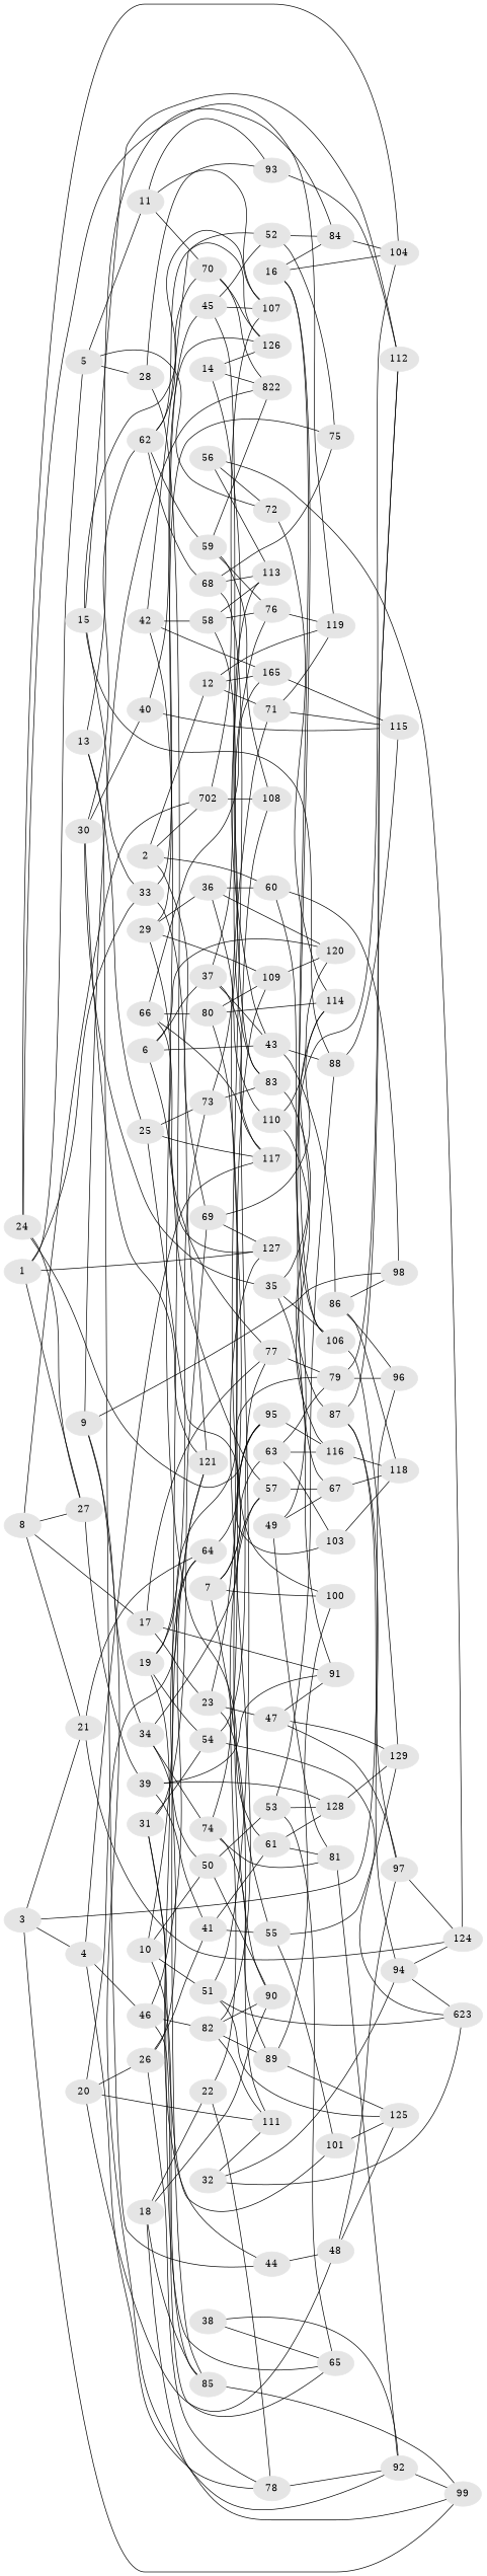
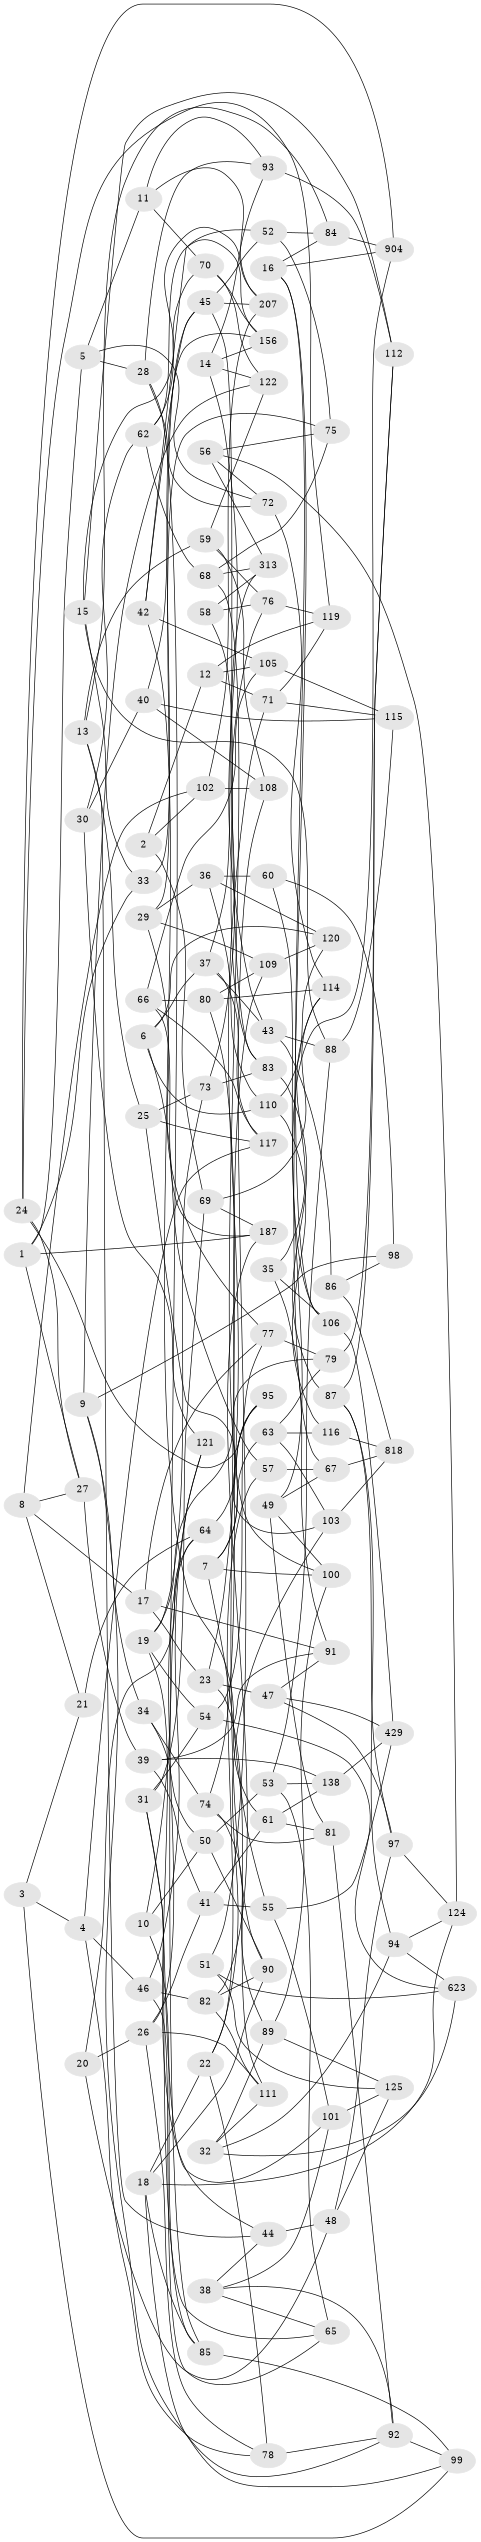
  graph {
    rankdir=LR
    node [color=gray90 style=filled]
    1
    5
    27
    33
-   127
+   127 [label=187]
    11
    28
    72
    39
    121
-   126
+   126 [label=156]
    2
    12
    60
    69
-   102 [label=702]
+   102
    71
-   105 [label=165]
+   105
    119
    98
    106
    114
-   107
+   107 [label=207]
    108
    3
    4
    21
-   96
    99
    46
    78
    117
    64
    124
    65
    82
    92
    70
    93
    85
    6
    37
    57
    110
    120
    43
-   113
+   113 [label=313]
    67
    116
    7
    55
    63
    95
    100
    101
-   129
+   129 [label=429]
    103
    79
    8
    17
    23
    77
    91
    9
    34
-   122 [label=822]
+   122
    50
    74
    10
    51
    90
    53
    n73 [label=623]
    125
    112
    115
    13
    25
    44
    59
    84
    73
    48
    76
-   104
+   104 [label=904]
    14
    88
    86
    15
    16
-   118
+   118 [label=818]
    111
    47
    18
    22
    19
    54
    83
    20
    26
    41
    97
    24
    61
-   128
+   128 [label=138]
    29
    36
    75
    109
    30
    35
    40
    62
    45
    68
    31
    32
    89
    94
    81
    38
    52
    42
    58
    87
    49
    56
    66
    80
    1 -- 5
    1 -- 27
    1 -- 33
    1 -- 127
    5 -- 11
    5 -- 28
    5 -- 72
    27 -- 39
-   33 -- 121
    33 -- 126
    11 -- 107
    11 -- 70
    11 -- 93
+   28 -- 72
    28 -- 93
    28 -- 85
    72 -- 114
    39 -- 91
    39 -- 41
    39 -- 128
    2 -- 12
-   2 -- 60
    2 -- 69
    2 -- 102
    12 -- 71
    12 -- 105
    12 -- 119
    60 -- 98
    60 -- 106
    69 -- 127
    69 -- 114
    102 -- 107
    102 -- 108
    71 -- 119
    71 -- 115
    105 -- 115
    106 -- 129
    3 -- 4
    3 -- 21
-   3 -- 96
    3 -- 99
    4 -- 46
    4 -- 78
    4 -- 117
    21 -- 64
-   21 -- 124
+   18 -- 124
    46 -- 121
    46 -- 65
    46 -- 82
    78 -- 92
    64 -- 95
    82 -- 127
    82 -- 90
    82 -- 111
    92 -- 99
    70 -- 126
    70 -- 122
    93 -- 112
    85 -- 99
    6 -- 37
    6 -- 57
-   6 -- 43
+   6 -- 110
    6 -- 120
    37 -- 117
    37 -- 43
    37 -- 113
    57 -- 67
    110 -- 120
    110 -- 116
    43 -- 88
    43 -- 86
    67 -- 118
    116 -- 118
    7 -- 55
    7 -- 63
    7 -- 95
    7 -- 100
    55 -- 101
    55 -- 129
    63 -- 116
    63 -- 103
    63 -- 79
-   95 -- 116
    101 -- 125
    103 -- 118
-   79 -- 96
    79 -- 112
    8 -- 27
    8 -- 102
    8 -- 21
    8 -- 17
    17 -- 23
    17 -- 77
    17 -- 91
    23 -- 71
    23 -- 111
    23 -- 47
    77 -- 79
    9 -- 98
    9 -- 92
    9 -- 34
    9 -- 122
-   34 -- 57
    34 -- 50
    34 -- 74
    50 -- 90
    50 -- 53
    74 -- 109
    74 -- 89
    74 -- 81
    10 -- 121
    10 -- 85
    10 -- 50
-   10 -- 51
    51 -- 108
    51 -- n73
    51 -- 125
    53 -- 65
    53 -- 88
    53 -- 128
    13 -- 25
    13 -- 44
-   62 -- 59
+   13 -- 59
    13 -- 84
    25 -- 117
    25 -- 103
    25 -- 73
    44 -- 48
    59 -- 108
    59 -- 122
    59 -- 76
    84 -- 104
    73 -- 76
    73 -- 83
    48 -- 125
    48 -- 97
    76 -- 119
    14 -- 126
+   14 -- 93
    14 -- 43
    14 -- 122
    88 -- 115
    86 -- 98
-   86 -- 96
    86 -- 118
    15 -- 33
    15 -- 107
    15 -- 112
    15 -- 88
    16 -- 106
    16 -- 67
    16 -- 84
    16 -- 104
    47 -- 129
    47 -- 91
    47 -- 97
    18 -- 99
    18 -- 85
    18 -- 90
    18 -- 22
    22 -- 78
    22 -- 57
+   22 -- 103
    19 -- 79
    19 -- 44
    19 -- 73
    19 -- 54
    54 -- 77
    54 -- n73
    83 -- 87
    20 -- 64
    20 -- 48
-   20 -- 111
+   26 -- 111
    20 -- 26
    26 -- 78
    26 -- 64
    26 -- 41
    41 -- 55
    41 -- 61
    97 -- 124
    24 -- 27
    24 -- 119
    24 -- 95
    24 -- 104
    61 -- 128
    61 -- 81
    128 -- 129
    29 -- 77
    29 -- 36
    29 -- 75
    29 -- 109
    36 -- 60
    36 -- 110
    36 -- 120
    109 -- 120
    30 -- 121
-   30 -- 35
    30 -- 40
    30 -- 62
    35 -- 106
    35 -- 114
    35 -- 91
+   40 -- 108
    40 -- 115
    40 -- 45
    62 -- 126
    62 -- 70
    62 -- 68
    45 -- 107
    45 -- 83
    45 -- 52
    68 -- 113
    68 -- 100
    68 -- 75
    31 -- 69
    31 -- 65
    31 -- 101
    31 -- 54
    32 -- n73
    32 -- 111
-   82 -- 89
+   32 -- 89
    32 -- 94
    89 -- 100
    89 -- 125
    94 -- 124
    94 -- n73
    81 -- 92
    38 -- 65
    38 -- 92
+   38 -- 101
+   38 -- 44
    52 -- 84
    52 -- 75
    42 -- 105
    42 -- 61
    42 -- 52
-   42 -- 58
+   42 -- 45
    58 -- 113
    58 -- 76
    58 -- 83
    87 -- 112
    87 -- 97
    87 -- 94
    49 -- 67
+   49 -- 100
    49 -- 104
    49 -- 81
    56 -- 72
    56 -- 124
    56 -- 113
+   56 -- 75
    66 -- 127
    66 -- 105
    66 -- 117
    66 -- 80
    80 -- 114
    80 -- 90
    80 -- 109
  }
